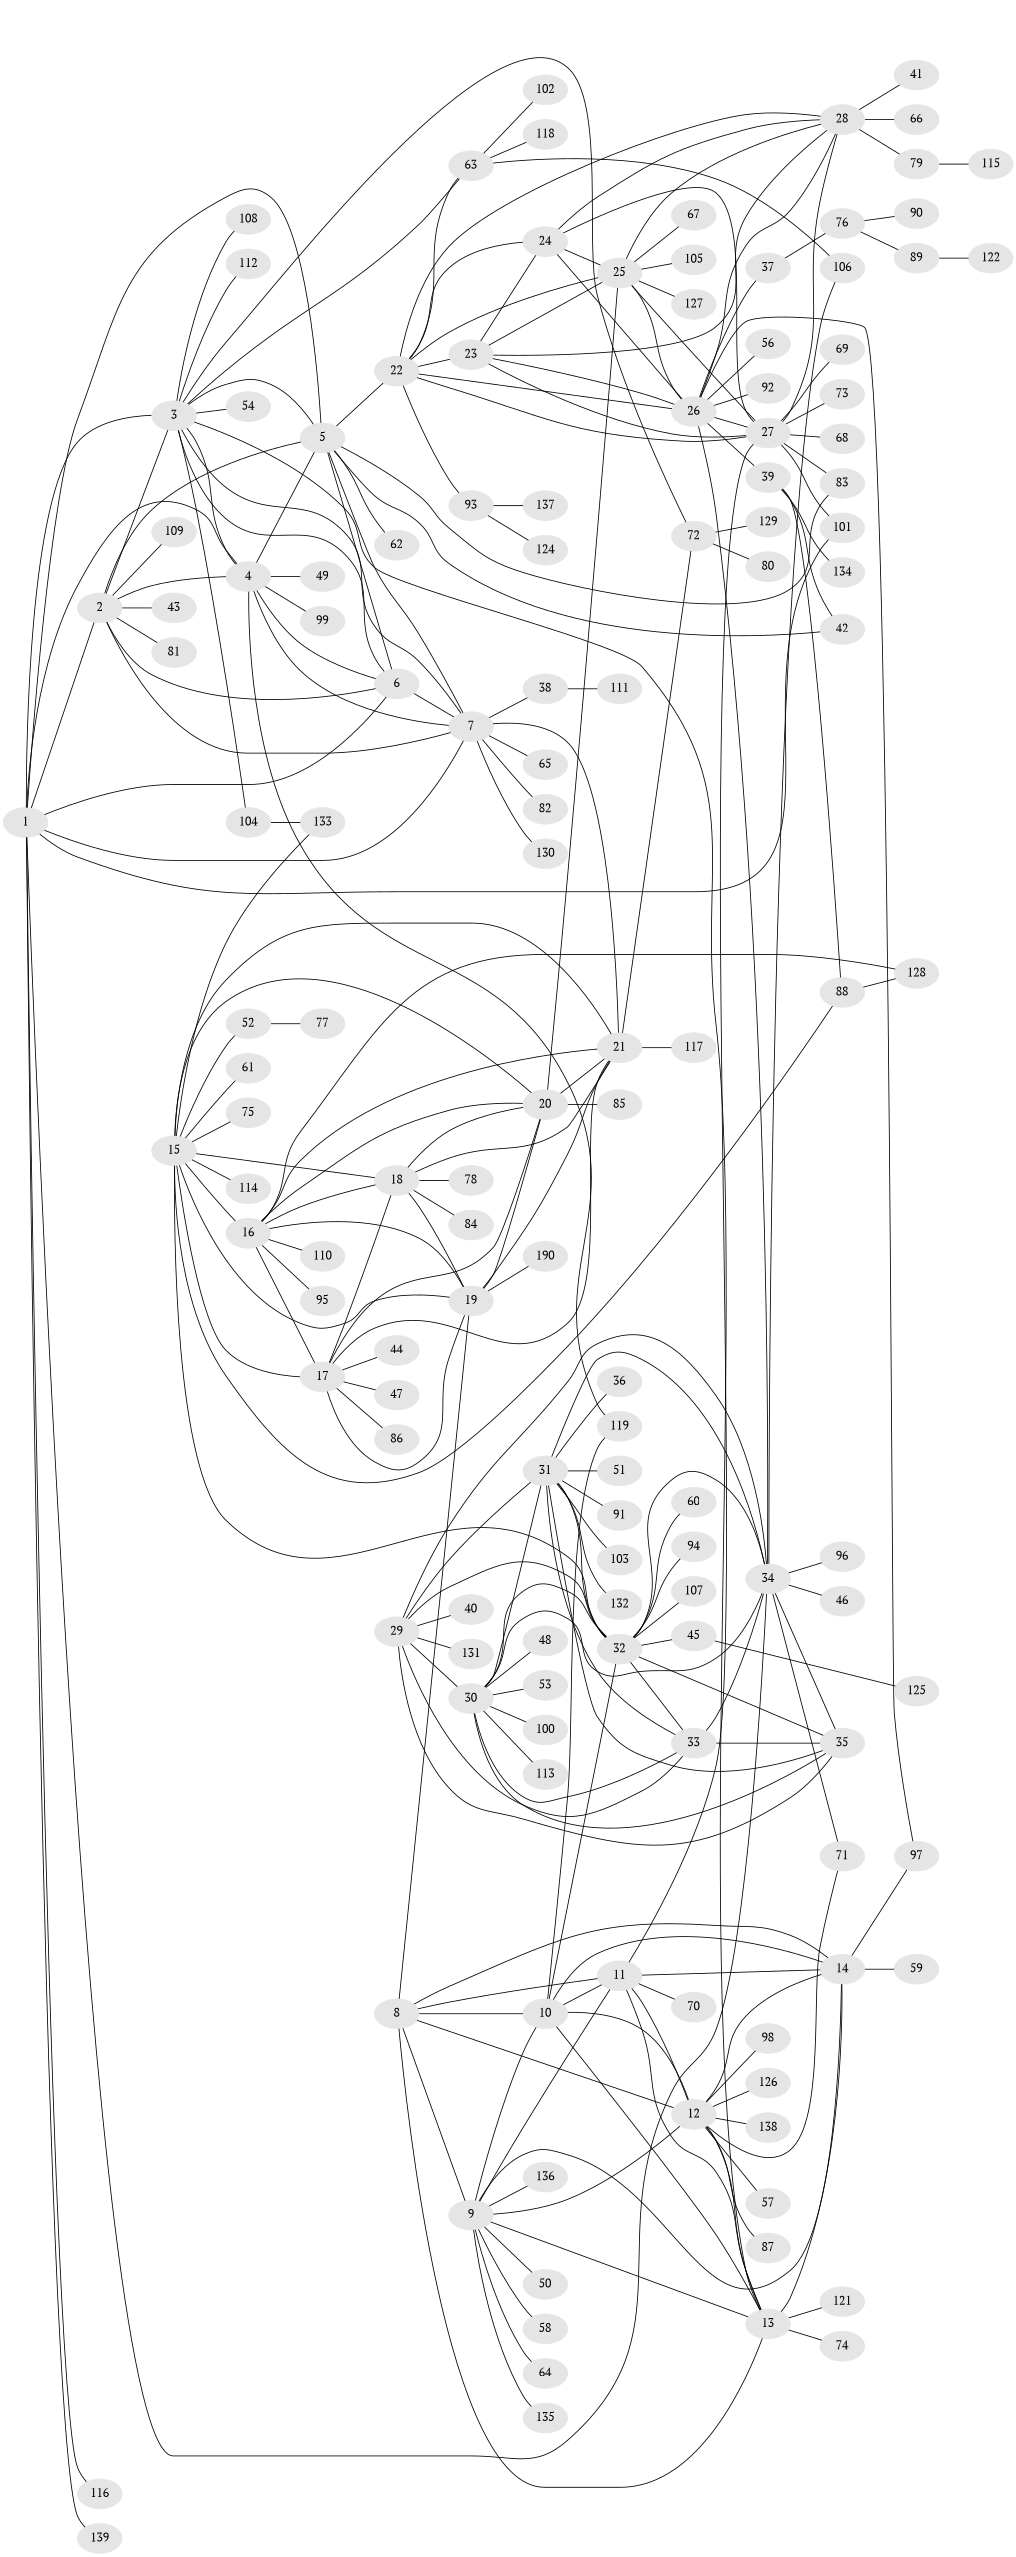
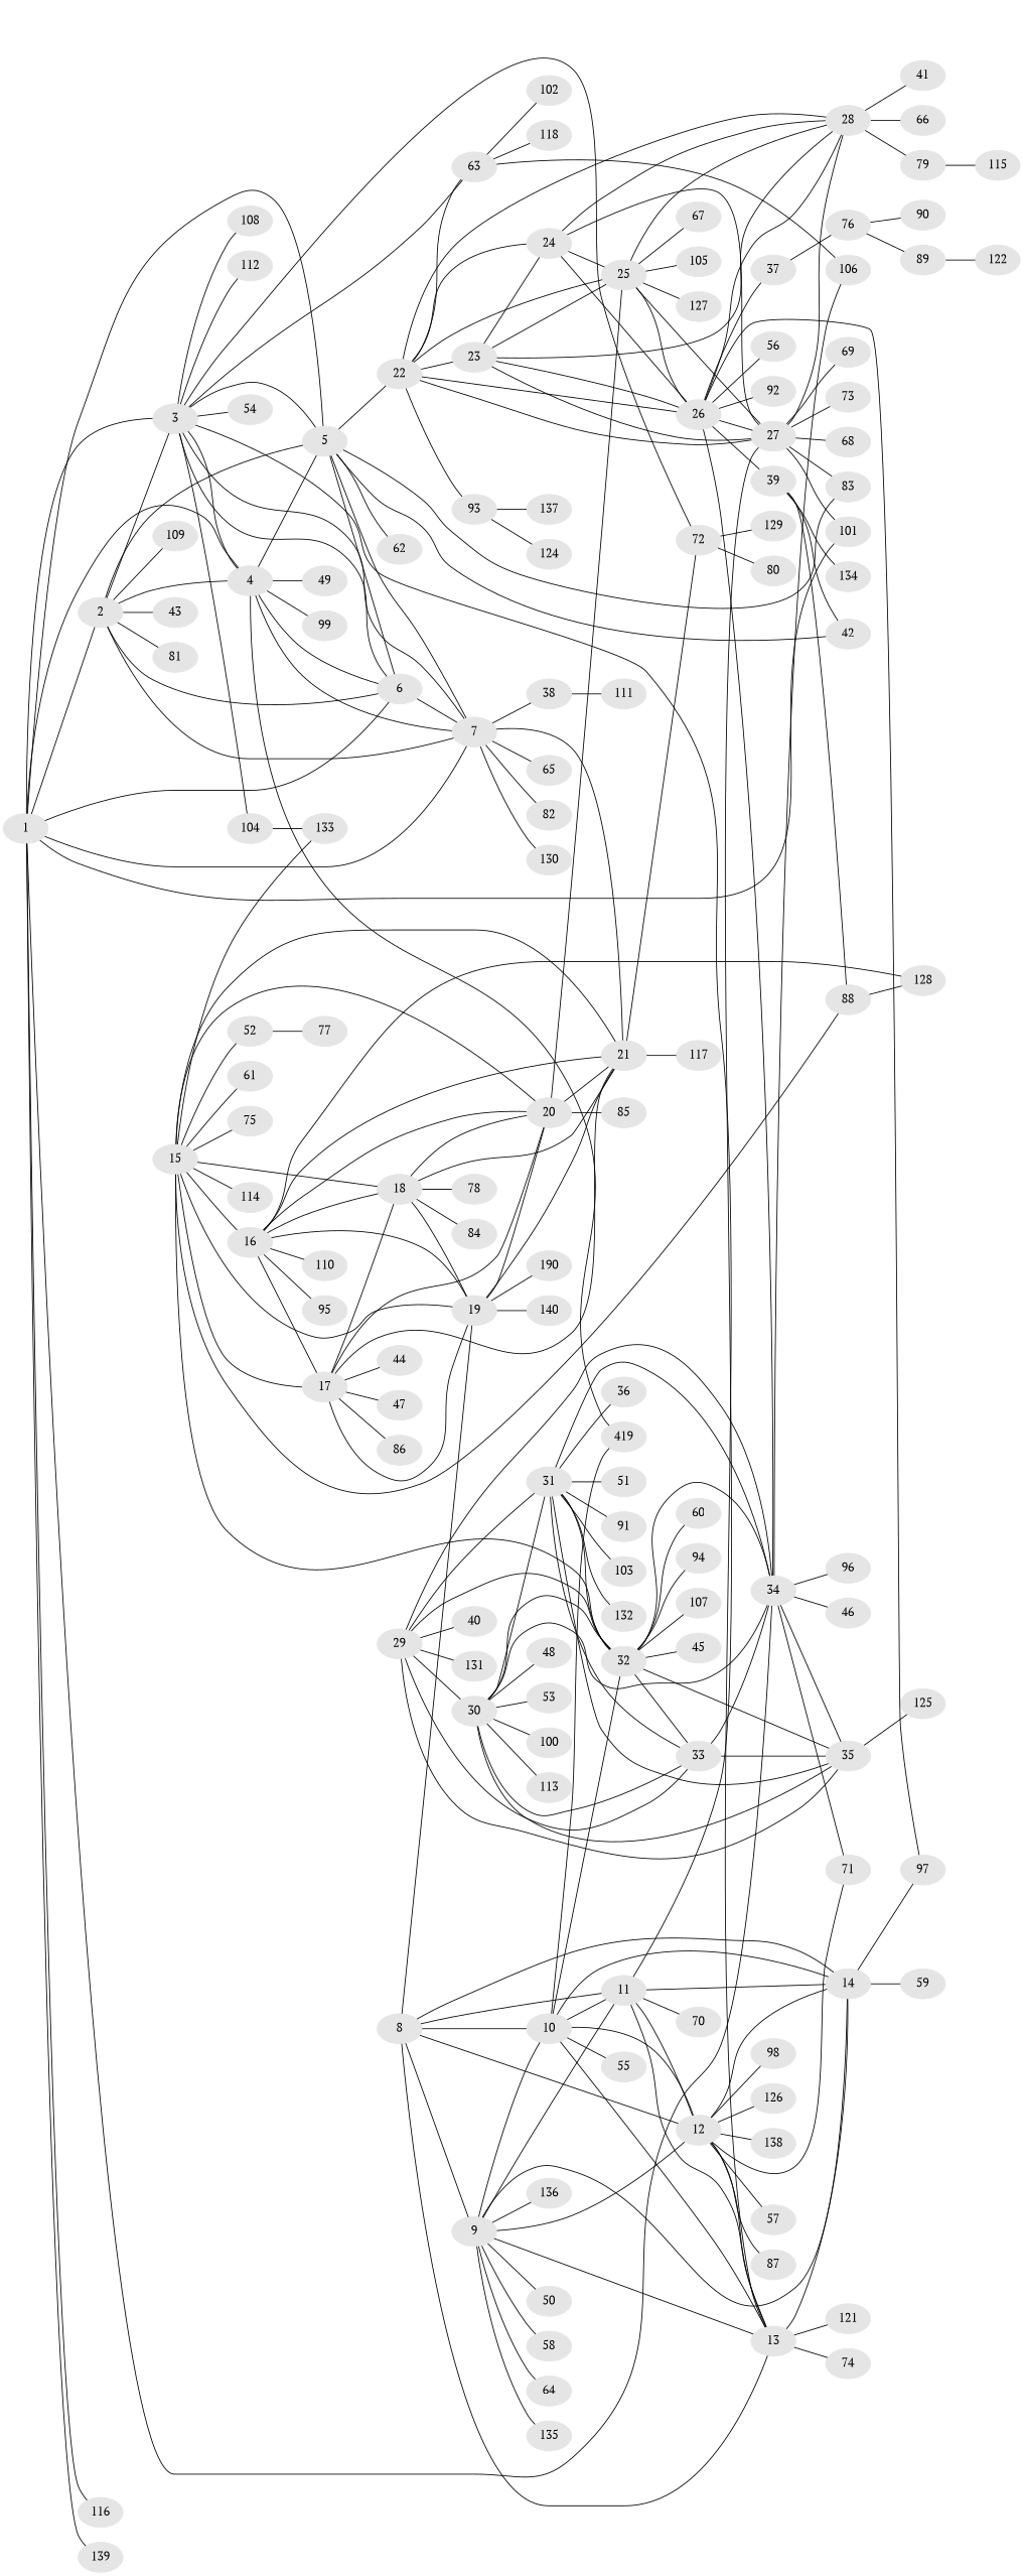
  graph {
    fontname="PT Serif"
    rankdir=LR
    node [color=gray90 fontname="PT Serif" style=filled]
    edge [fontname="PT Serif"]
    1
    2
    3
    4
    5
    6
    7
    34
    101
    116
    139
    43
    81
    109
    13
    54
    63
    72
    104
    108
    112
    49
    99
-   119
+   119 [label=419]
    22
    42
    62
    83
    21
    38
    65
    82
    130
    71
    35
    46
    96
    106
    14
    74
    121
    102
    118
    80
    129
    133
    27
    25
    23
    24
    26
    28
    93
    117
    111
    8
    9
    10
    11
    12
    19
    50
    58
    64
    135
    136
    32
+   55
    70
    57
    87
    98
    126
    138
    59
    97
    20
    n78 [label=190]
+   140
    33
    45
    60
    94
    107
    68
    69
    73
    15
    16
    17
    18
    52
    61
    75
    88
    114
    95
    110
    128
    44
    47
    86
    78
    84
    85
    77
    67
    105
    127
    37
    39
    56
    92
    41
    66
    79
    124
    137
    76
    134
    115
    29
    30
    31
    40
    131
    48
    53
    100
    113
    36
    51
    91
    103
    132
    125
    89
    90
    122
    1 -- 2
    1 -- 3
    1 -- 4
    1 -- 5
    1 -- 6
    1 -- 7
    1 -- 34
    1 -- 101
    1 -- 116
    1 -- 139
    2 -- 3
    2 -- 4
    2 -- 5
    2 -- 6
    2 -- 7
    2 -- 43
    2 -- 81
    2 -- 109
    3 -- 4
    3 -- 5
    3 -- 6
    3 -- 7
    3 -- 13
    3 -- 54
    3 -- 63
    3 -- 72
    3 -- 104
    3 -- 108
    3 -- 112
    4 -- 5
    4 -- 6
    4 -- 7
    4 -- 49
    4 -- 99
    4 -- 119
    5 -- 6
    5 -- 7
    5 -- 22
    5 -- 42
    5 -- 62
    5 -- 83
    6 -- 7
    7 -- 21
    7 -- 38
    7 -- 65
    7 -- 82
    7 -- 130
    34 -- 71
    34 -- 35
    34 -- 46
    34 -- 96
    34 -- 106
    13 -- 14
    13 -- 74
    13 -- 121
    63 -- 106
    63 -- 102
    63 -- 118
    72 -- 80
    72 -- 129
    104 -- 133
    22 -- 63
    22 -- 27
    22 -- 25
    22 -- 23
    22 -- 24
    22 -- 26
    22 -- 28
    22 -- 93
    21 -- 72
    21 -- 117
    38 -- 111
-   45 -- 125
+   35 -- 125
    14 -- 59
    14 -- 97
    27 -- 101
    27 -- 83
    27 -- 28
    27 -- 68
    27 -- 69
    27 -- 73
    25 -- 27
    25 -- 26
    25 -- 28
    25 -- 67
    25 -- 105
    25 -- 127
    23 -- 27
    23 -- 25
    23 -- 24
    23 -- 26
    23 -- 28
    24 -- 27
    24 -- 25
    24 -- 26
    24 -- 28
    26 -- 34
    26 -- 27
    26 -- 28
    26 -- 97
    26 -- 37
    26 -- 39
    26 -- 56
    26 -- 92
    28 -- 41
    28 -- 66
    28 -- 79
    93 -- 124
    93 -- 137
    8 -- 13
    8 -- 14
    8 -- 9
    8 -- 10
    8 -- 11
    8 -- 12
    8 -- 19
    9 -- 13
    9 -- 14
    9 -- 10
    9 -- 11
    9 -- 12
    9 -- 50
    9 -- 58
    9 -- 64
    9 -- 135
    9 -- 136
    10 -- 13
    10 -- 119
    10 -- 14
    10 -- 11
    10 -- 12
    10 -- 32
+   10 -- 55
    11 -- 13
    11 -- 14
    11 -- 27
    11 -- 12
    11 -- 70
    12 -- 13
    12 -- 71
    12 -- 14
    12 -- 57
    12 -- 87
    12 -- 98
    12 -- 126
    12 -- 138
    19 -- 21
    19 -- 20
    19 -- n78
+   19 -- 140
    32 -- 34
    32 -- 35
    32 -- 33
    32 -- 45
    32 -- 60
    32 -- 94
    32 -- 107
    20 -- 21
    20 -- 25
    20 -- 85
    33 -- 34
    33 -- 35
    15 -- 21
    15 -- 133
    15 -- 19
    15 -- 32
    15 -- 20
    15 -- 16
    15 -- 17
    15 -- 18
    15 -- 52
    15 -- 61
    15 -- 75
    15 -- 88
    15 -- 114
    16 -- 21
    16 -- 19
    16 -- 20
    16 -- 17
    16 -- 18
    16 -- 95
    16 -- 110
    16 -- 128
    17 -- 21
    17 -- 19
    17 -- 20
    17 -- 18
    17 -- 44
    17 -- 47
    17 -- 86
    18 -- 21
    18 -- 19
    18 -- 20
    18 -- 78
    18 -- 84
    52 -- 77
    88 -- 128
    37 -- 76
    39 -- 42
    39 -- 88
    39 -- 134
    79 -- 115
    76 -- 89
    76 -- 90
    29 -- 34
    29 -- 35
    29 -- 32
    29 -- 33
    29 -- 30
    29 -- 31
    29 -- 40
    29 -- 131
    30 -- 34
    30 -- 35
    30 -- 32
    30 -- 33
    30 -- 31
    30 -- 48
    30 -- 53
    30 -- 100
    30 -- 113
    31 -- 34
    31 -- 35
    31 -- 32
    31 -- 33
    31 -- 36
    31 -- 51
    31 -- 91
    31 -- 103
    31 -- 132
    89 -- 122
  }
